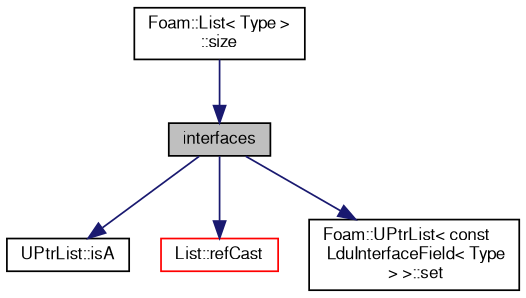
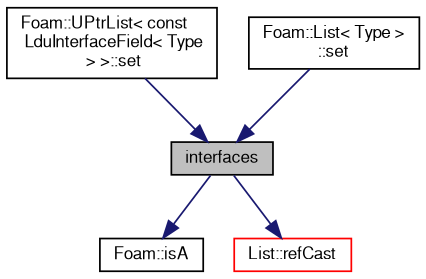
  digraph {
    rankdir=TB
    node [color=black fontname=FreeSans fontsize=10 shape=record]
    edge [color=midnightblue fontname=FreeSans fontsize=10 labelfontname=FreeSans labelfontsize=10 style=solid]
    n1 [fillcolor=grey75 fontcolor=black height=0.2 label=interfaces style=filled width=0.4]
-   n2 [height=0.2 label="UPtrList::isA" width=0.4]
+   n2 [height=0.2 label="Foam::isA" width=0.4]
    n3 [color=red height=0.2 label="List::refCast" width=0.4]
    n4 [height=0.2 label="Foam::UPtrList\< const\l LduInterfaceField\< Type\l \> \>::set" width=0.4]
-   n5 [height=0.2 label="Foam::List\< Type \>\l::size" width=0.4]
+   n5 [height=0.2 label="Foam::List\< Type \>\l::set" width=0.4]
    n1 -> n2
    n1 -> n3
-   n1 -> n4
+   n4 -> n1
    n5 -> n1
  }
